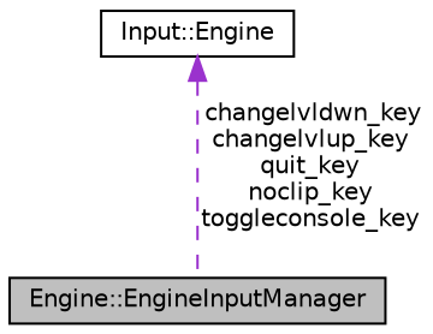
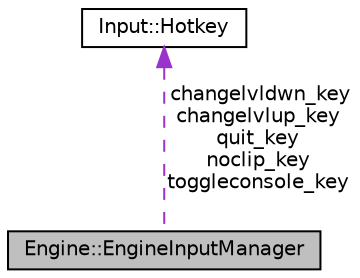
  digraph {
    node [color=black fontname=Helvetica fontsize=10 shape=record style=filled]
    n1 [fillcolor=grey75 fontcolor=black height=0.2 label="Engine::EngineInputManager" width=0.4]
-   n2 [fillcolor=white height=0.2 label="Input::Engine" width=0.4]
+   n2 [fillcolor=white height=0.2 label="Input::Hotkey" width=0.4]
    n2 -> n1 [color=darkorchid3 dir=back fontname=Helvetica fontsize=10 label=" changelvldwn_key\nchangelvlup_key\nquit_key\nnoclip_key\ntoggleconsole_key" labelfontname=Helvetica labelfontsize=10 style=dashed]
  }
